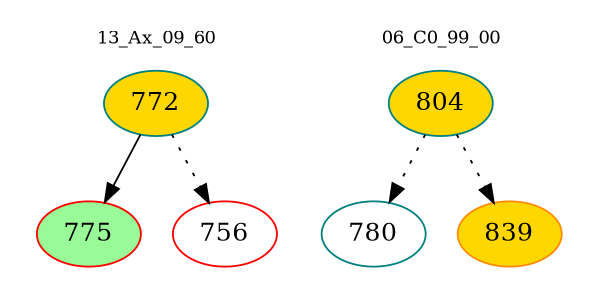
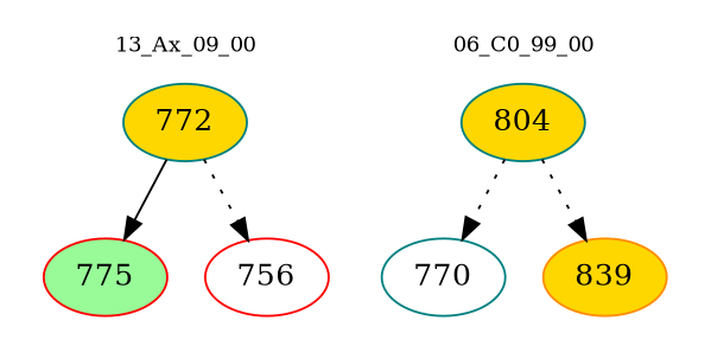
  digraph {
    node [color=teal fillcolor=gold style=filled]
    edge [color=black style=dotted]
    n1 [label=772]
    n2 [color=red fillcolor=palegreen label=775]
    n3 [color=red fillcolor=white label=756]
    n4 [label=804]
-   n5 [fillcolor=white label=780]
+   n5 [fillcolor=white label=770]
    n6 [color=darkorange label=839]
    subgraph cluster_1 {
      color=white
      fontsize=10
-     label="13_Ax_09_60"
+     label="13_Ax_09_00"
      n1
      n2
      n3
    }
    subgraph cluster_2 {
      color=white
      fontsize=10
      label="06_C0_99_00"
      n4
      n5
      n6
    }
    n1 -> n2 [style=solid]
    n1 -> n3
    n4 -> n5
    n4 -> n6
  }
